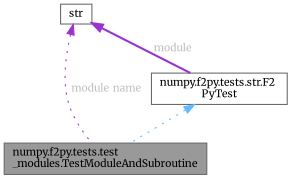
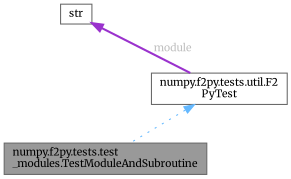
  digraph {
    fontname=Merriweather
    node [color=gray40 fillcolor=white fontname=Merriweather fontsize=10 shape=box style=filled]
    edge [color=darkorchid3 dir=back fontname=Merriweather fontsize=10 labelfontname=Helvetica labelfontsize=10 style=dotted fontcolor=grey]
    n1 [fillcolor=grey60 fontcolor=black height=0.2 label="numpy.f2py.tests.test\l_modules.TestModuleAndSubroutine" width=0.4]
-   n2 [height=0.2 label="numpy.f2py.tests.str.F2\lPyTest" width=0.4]
+   n2 [height=0.2 label="numpy.f2py.tests.util.F2\lPyTest" width=0.4]
    n3 [height=0.2 label=str width=0.4]
    n2 -> n1 [color=steelblue1 fontcolor=""]
-   n3 -> n1 [label=" module_name"]
    n3 -> n2 [label=" module" style=bold]
  }
